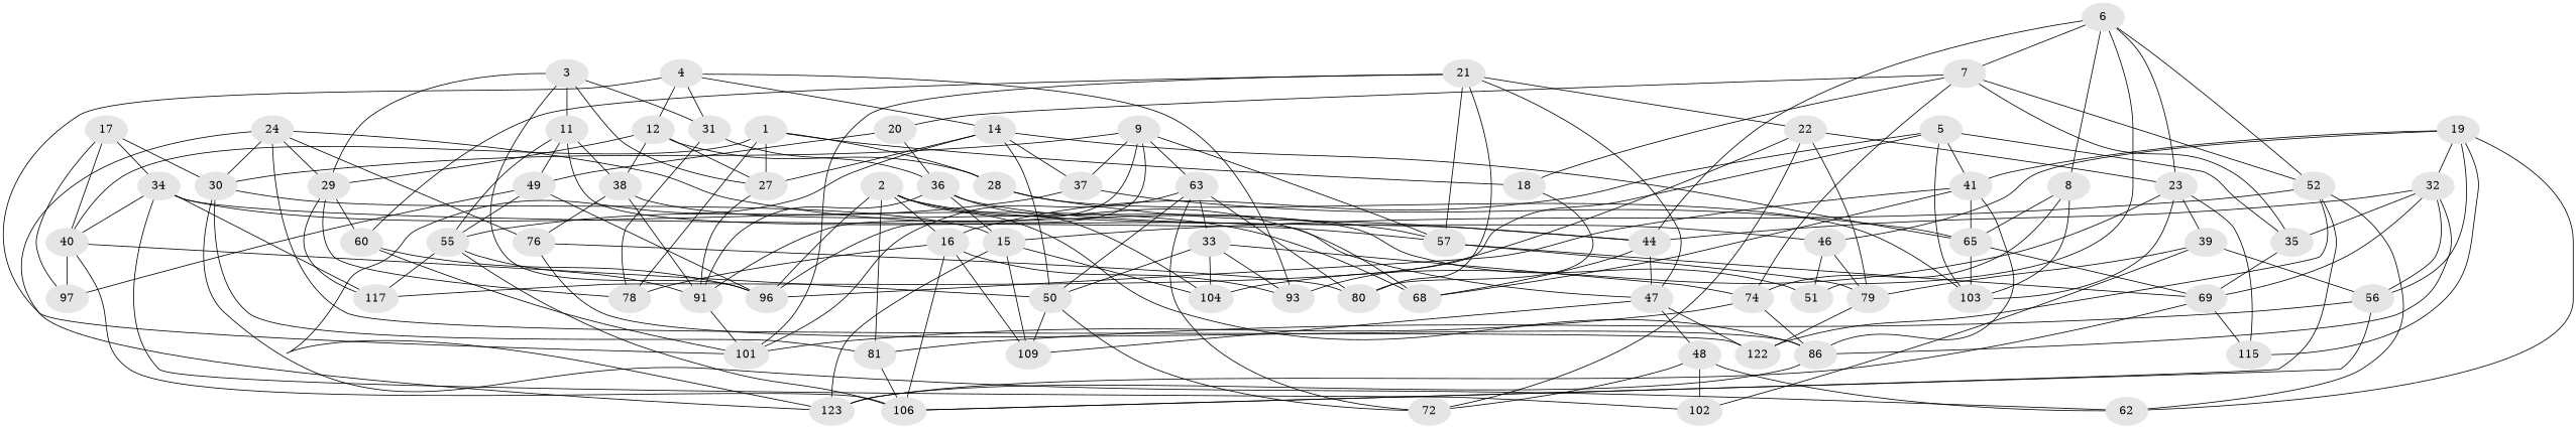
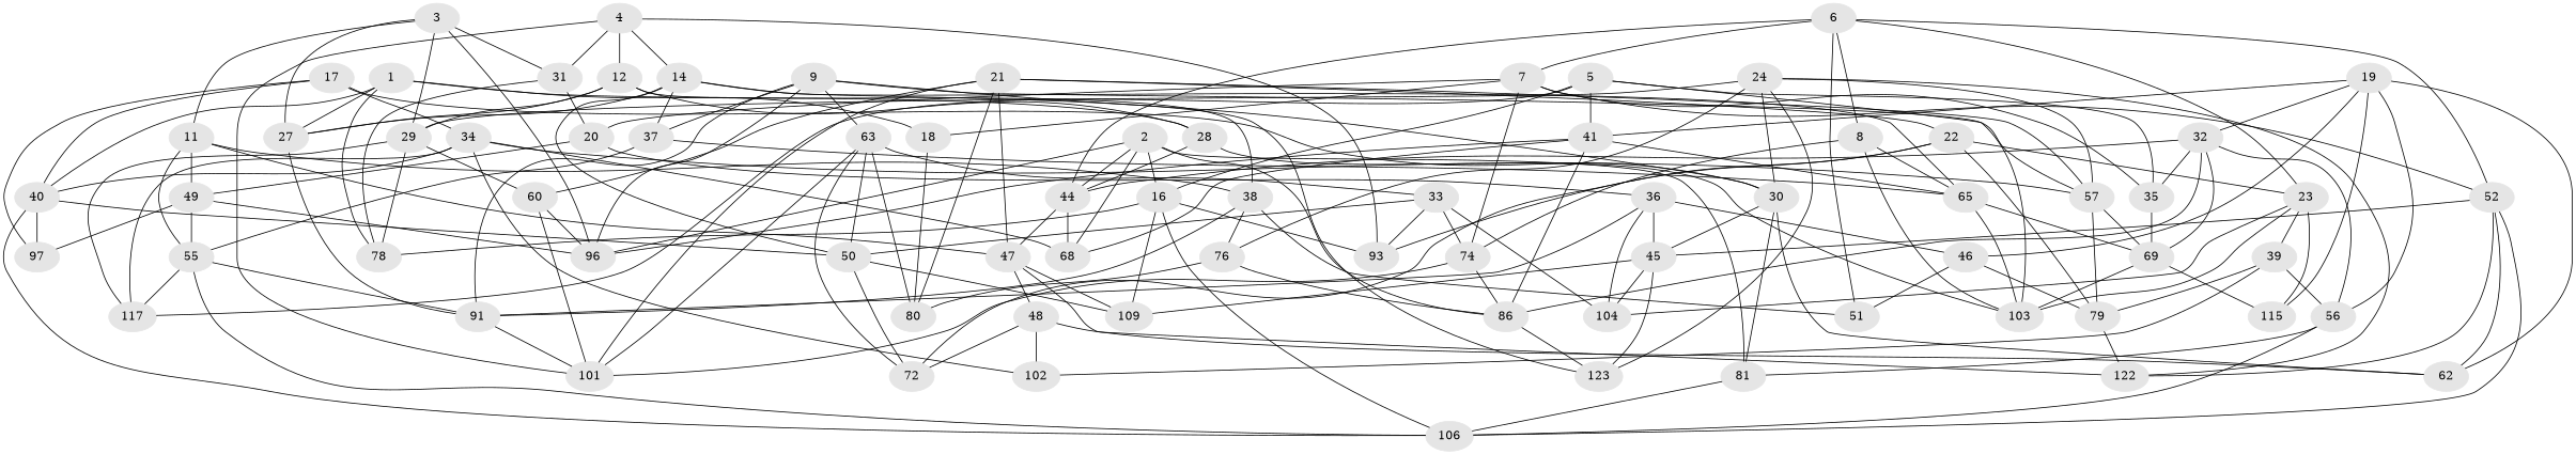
  graph {
    node [color=gray90 style=filled]
    1 [super="+92"]
    18
    27 [super="+77"]
    28
    40 [super="+98"]
    78
    80
    91 [super="+119"]
    44 [super="+116"]
    103 [super="+121"]
    50 [super="+53"]
    106 [super="+114"]
    97
    2 [super="+10"]
    16 [super="+52"]
    68
    81
    86 [super="+112"]
    96 [super="+120"]
    93
    109
    47 [super="+83"]
    123
    3 [super="+43"]
    11 [super="+63"]
    29 [super="+59"]
    31
    38 [super="+89"]
    49 [super="+111"]
    55 [super="+105"]
    117
    60
    36 [super="+71"]
    56 [super="+113"]
    4 [super="+100"]
    12 [super="+75"]
    14 [super="+85"]
    101 [super="+108"]
    65 [super="+118"]
    37
    5 [super="+25"]
    35
    41 [super="+61"]
    69 [super="+99"]
    6 [super="+15"]
    7 [super="+110"]
    8
    23 [super="+84"]
    n49 [label=52 super="+88"]
    51
    20
    74 [super="+107"]
    115
    39
    104
    62
    122
-   45 [super="+90" label=15]
+   45 [super="+90"]
    9 [super="+67"]
    n60 [label=63 super="+73"]
    30 [super="+95"]
    57 [super="+82"]
    33 [super="+66"]
    72
    79 [super="+87"]
    76
    48
    17
    34 [super="+58"]
    102
    19 [super="+94"]
    32 [super="+70"]
    46
    21 [super="+54"]
    22 [super="+64"]
    24 [super="+26"]
    1 -- 18 [weight=2]
    1 -- 27
    1 -- 28
    1 -- 40
    1 -- 78
    18 -- 80
    27 -- 91
    28 -- 44
    28 -- 103
    40 -- 50
    40 -- 106
    40 -- 97
    91 -- 101
    44 -- 68
    44 -- 47
    50 -- 109
    50 -- 72
    2 -- 44
    2 -- 16
    2 -- 68
    2 -- 81
    2 -- 86
    2 -- 96
    16 -- 78
    16 -- 106
    16 -- 93
    16 -- 109
    81 -- 106
    86 -- 123
    47 -- 109
    47 -- 122
    47 -- 48
    3 -- 27
    3 -- 96
    3 -- 11
    3 -- 29
    3 -- 31
    11 -- 47
    11 -- 38 [weight=2]
    11 -- 49
    11 -- 55
    29 -- 78
    29 -- 117
    29 -- 60
    31 -- 78
-   31 -- 36
+   31 -- 20
    38 -- 91
    38 -- 51
    38 -- 76
    49 -- 97
    49 -- 96
    49 -- 55
    55 -- 91
    55 -- 106
    55 -- 117
    60 -- 96
    60 -- 101
    36 -- 91
    36 -- 104
    36 -- 45
    36 -- 46
    56 -- 106
    56 -- 81
    4 -- 93
    4 -- 31
    4 -- 12 [weight=2]
    4 -- 14
    4 -- 101
    12 -- 27
    12 -- 28
    12 -- 29
    12 -- 38
    14 -- 27
    14 -- 50
    14 -- 123
    14 -- 65
    14 -- 37
    65 -- 103
    65 -- 69
    37 -- 55
    37 -- 65
    5 -- 103
    5 -- 16
    5 -- 117
    5 -- 35
    5 -- 41
    35 -- 69
    41 -- 68
    41 -- 86
    41 -- 96
    41 -- 65
-   69 -- 123
+   69 -- 103
    69 -- 115
    6 -- 44
    6 -- 7
    6 -- 8
    6 -- 23
    6 -- n49
    6 -- 51
    7 -- 18
    7 -- 35
    7 -- n49
    7 -- 20
    7 -- 74
    8 -- 103
    8 -- 65
    8 -- 74
    23 -- 103
    23 -- 115
    23 -- 39
    23 -- 104
    n49 -- 106
    n49 -- 62
    n49 -- 122
    n49 -- 45
    20 -- 49 [weight=2]
    20 -- 36
    74 -- 86
    74 -- 101
    39 -- 56
    39 -- 79
    39 -- 102
    45 -- 109
    45 -- 123
    45 -- 104
    9 -- 91
    9 -- 96
    9 -- 37
    9 -- n60
    9 -- 30
    9 -- 57
    n60 -- 80
    n60 -- 50
    n60 -- 101
    n60 -- 33
    n60 -- 72
    30 -- 81
    30 -- 62
    30 -- 45
    57 -- 69
    57 -- 79
    33 -- 50
    33 -- 93
    33 -- 74 [weight=2]
    33 -- 104
    79 -- 122
    76 -- 80
    76 -- 86
    48 -- 62
    48 -- 72
    48 -- 102
    17 -- 40
    17 -- 97
    17 -- 30
    17 -- 34
    34 -- 40
    34 -- 68
    34 -- 117
    34 -- 57
    34 -- 102
    19 -- 56
    19 -- 41
    19 -- 115
    19 -- 62
    19 -- 32
    19 -- 46
    32 -- 44
    32 -- 86
    32 -- 56
    32 -- 35
    32 -- 69
    46 -- 51
    46 -- 79
    21 -- 80
    21 -- 47
    21 -- 60
    21 -- 101
    21 -- 57
    21 -- 22
    22 -- 93
    22 -- 23
    22 -- 72
    22 -- 79 [weight=2]
    24 -- 123
    24 -- 29
    24 -- 122
    24 -- 30
    24 -- 57
    24 -- 76
  }
